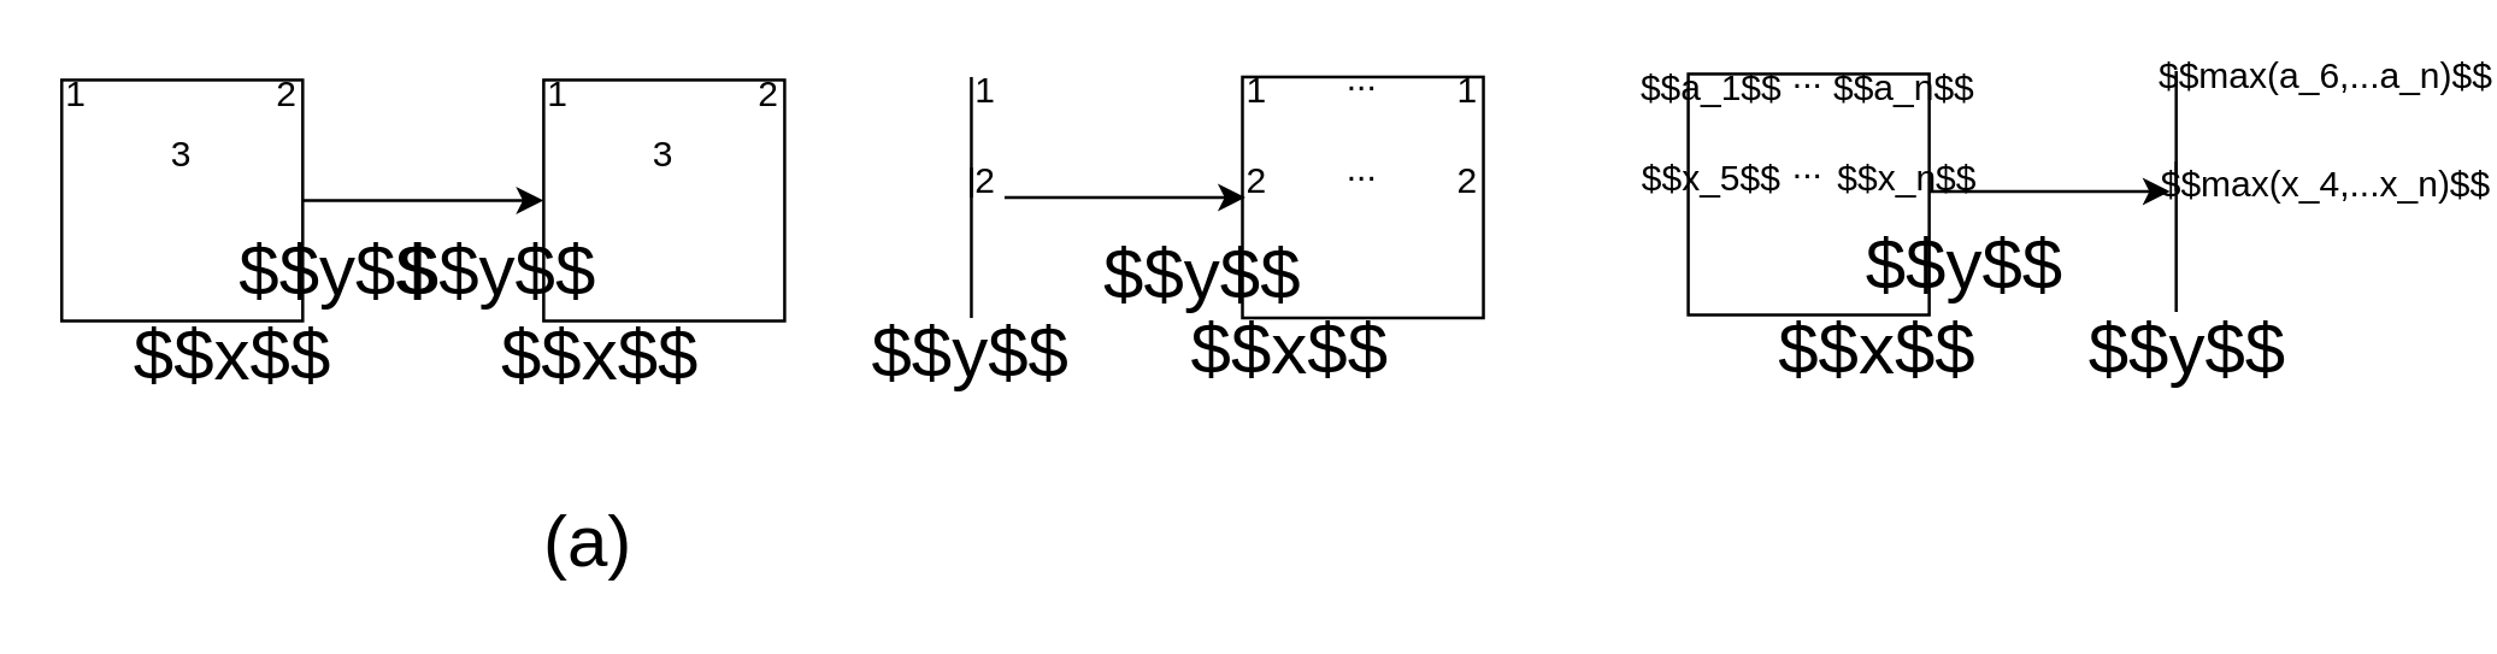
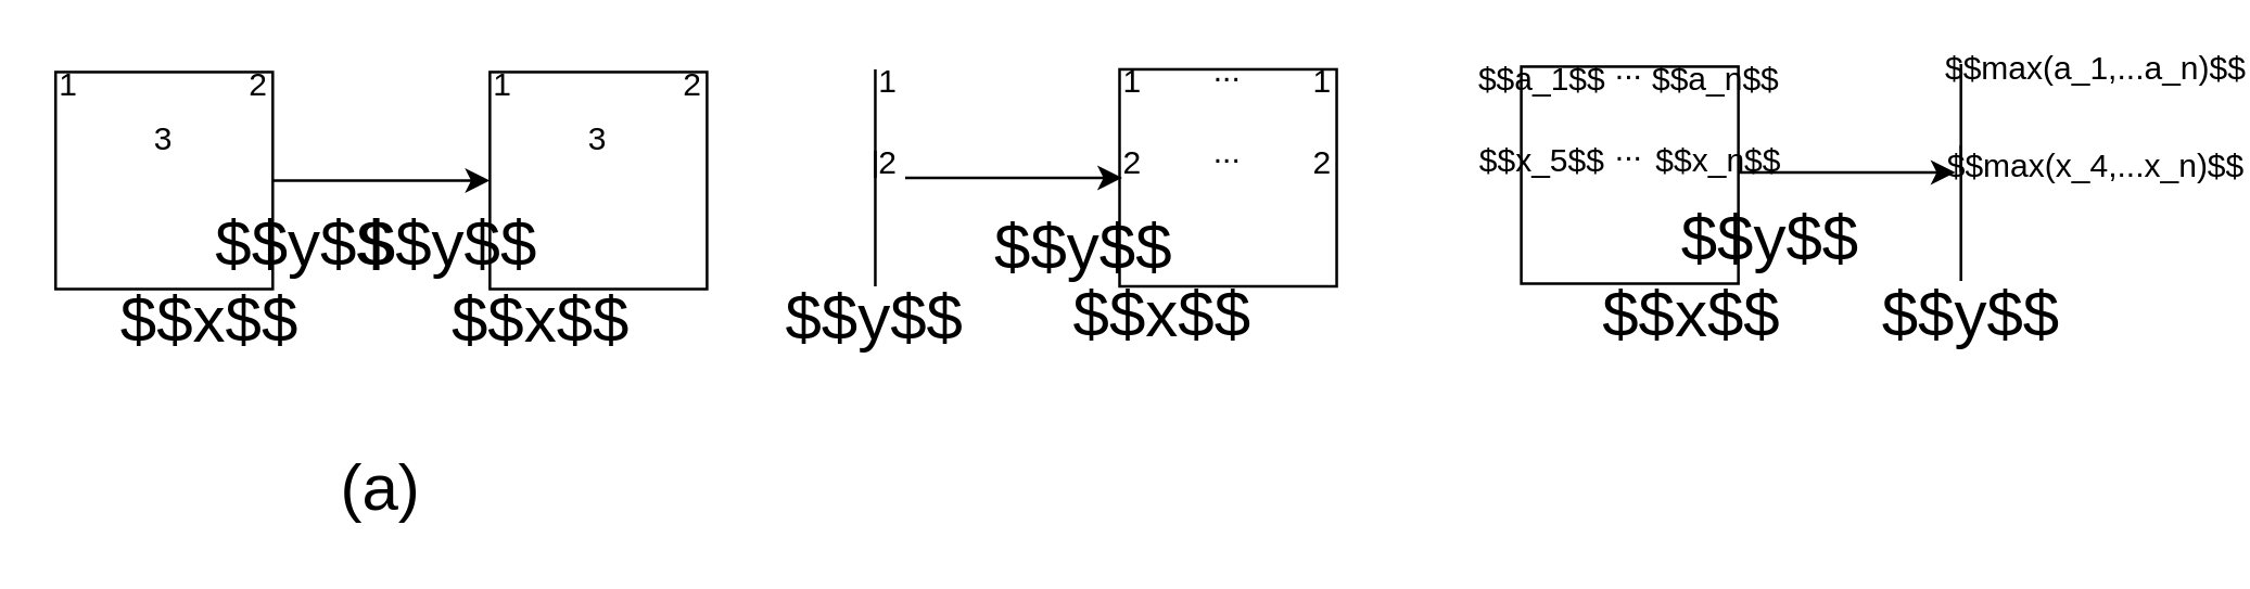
  <mxCell id="0" />
  <mxCell id="1" parent="0" />
  <mxCell id="2" value="" style="whiteSpace=wrap;html=1;aspect=fixed;" vertex="1" parent="1"><mxGeometry y="26" width="80" height="80" as="geometry" x="20" /></mxCell>
  <mxCell id="3" value="" style="whiteSpace=wrap;html=1;aspect=fixed;" vertex="1" parent="1"><mxGeometry x="180" y="26" width="80" height="80" as="geometry" /></mxCell>
  <mxCell id="4" value="1" style="text;html=1;strokeColor=none;fillColor=none;align=center;verticalAlign=middle;whiteSpace=wrap;rounded=0;" vertex="1" parent="1"><mxGeometry y="26" width="10" height="10" as="geometry" x="20" /></mxCell>
  <mxCell id="5" value="1" style="text;html=1;strokeColor=none;fillColor=none;align=center;verticalAlign=middle;whiteSpace=wrap;rounded=0;" vertex="1" parent="1"><mxGeometry x="180" y="26" width="10" height="10" as="geometry" /></mxCell>
  <mxCell id="6" value="2" style="text;html=1;strokeColor=none;fillColor=none;align=center;verticalAlign=middle;whiteSpace=wrap;rounded=0;" vertex="1" parent="1"><mxGeometry x="90" y="26" width="10" height="10" as="geometry" /></mxCell>
  <mxCell id="7" value="2" style="text;html=1;strokeColor=none;fillColor=none;align=center;verticalAlign=middle;whiteSpace=wrap;rounded=0;" vertex="1" parent="1"><mxGeometry x="250" y="26" width="10" height="10" as="geometry" /></mxCell>
  <mxCell id="8" value="" style="endArrow=classic;html=1;rounded=0;exitX=1;exitY=0.5;exitDx=0;exitDy=0;entryX=0;entryY=0.5;entryDx=0;entryDy=0;" edge="1" parent="1" source="2" target="3"><mxGeometry width="50" height="50" relative="1" as="geometry"><mxPoint x="110" y="116" as="sourcePoint" /><mxPoint x="160" y="66" as="targetPoint" /></mxGeometry></mxCell>
  <mxCell id="9" value="" style="endArrow=none;html=1;rounded=0;entryX=0;entryY=0;entryDx=0;entryDy=0;exitX=0;exitY=1;exitDx=0;exitDy=0;startArrow=none;" edge="1" parent="1" source="14"><mxGeometry width="50" height="50" relative="1" as="geometry"><mxPoint x="322" y="105" as="sourcePoint" /><mxPoint x="322" y="25" as="targetPoint" /></mxGeometry></mxCell>
  <mxCell id="10" value="1" style="text;html=1;strokeColor=none;fillColor=none;align=center;verticalAlign=middle;whiteSpace=wrap;rounded=0;" vertex="1" parent="1"><mxGeometry x="322" y="25" width="10" height="10" as="geometry" /></mxCell>
  <mxCell id="11" value="" style="whiteSpace=wrap;html=1;aspect=fixed;" vertex="1" parent="1"><mxGeometry x="412" y="25" width="80" height="80" as="geometry" /></mxCell>
  <mxCell id="12" value="1" style="text;html=1;strokeColor=none;fillColor=none;align=center;verticalAlign=middle;whiteSpace=wrap;rounded=0;" vertex="1" parent="1"><mxGeometry x="412" y="25" width="10" height="10" as="geometry" /></mxCell>
  <mxCell id="13" value="1" style="text;html=1;strokeColor=none;fillColor=none;align=center;verticalAlign=middle;whiteSpace=wrap;rounded=0;" vertex="1" parent="1"><mxGeometry x="482" y="25" width="10" height="10" as="geometry" /></mxCell>
  <mxCell id="14" value="2" style="text;html=1;strokeColor=none;fillColor=none;align=center;verticalAlign=middle;whiteSpace=wrap;rounded=0;" vertex="1" parent="1"><mxGeometry x="322" y="55" width="10" height="10" as="geometry" /></mxCell>
  <mxCell id="15" value="" style="endArrow=none;html=1;rounded=0;entryX=0;entryY=0;entryDx=0;entryDy=0;exitX=0;exitY=1;exitDx=0;exitDy=0;" edge="1" parent="1" target="14"><mxGeometry width="50" height="50" relative="1" as="geometry"><mxPoint x="322" y="105" as="sourcePoint" /><mxPoint x="322" y="25" as="targetPoint" /></mxGeometry></mxCell>
  <mxCell id="16" value="2" style="text;html=1;strokeColor=none;fillColor=none;align=center;verticalAlign=middle;whiteSpace=wrap;rounded=0;" vertex="1" parent="1"><mxGeometry x="482" y="55" width="10" height="10" as="geometry" /></mxCell>
  <mxCell id="17" value="2" style="text;html=1;strokeColor=none;fillColor=none;align=center;verticalAlign=middle;whiteSpace=wrap;rounded=0;" vertex="1" parent="1"><mxGeometry x="412" y="55" width="10" height="10" as="geometry" /></mxCell>
  <mxCell id="18" value="..." style="text;html=1;strokeColor=none;fillColor=none;align=center;verticalAlign=middle;whiteSpace=wrap;rounded=0;" vertex="1" parent="1"><mxGeometry x="427" y="21" width="50" height="10" as="geometry" /></mxCell>
  <mxCell id="19" value="..." style="text;html=1;strokeColor=none;fillColor=none;align=center;verticalAlign=middle;whiteSpace=wrap;rounded=0;" vertex="1" parent="1"><mxGeometry x="427" y="51" width="50" height="10" as="geometry" /></mxCell>
  <mxCell id="20" value="3" style="text;html=1;strokeColor=none;fillColor=none;align=center;verticalAlign=middle;whiteSpace=wrap;rounded=0;" vertex="1" parent="1"><mxGeometry x="55" y="46" width="10" height="10" as="geometry" /></mxCell>
  <mxCell id="21" value="3" style="text;html=1;strokeColor=none;fillColor=none;align=center;verticalAlign=middle;whiteSpace=wrap;rounded=0;" vertex="1" parent="1"><mxGeometry x="215" y="46" width="10" height="10" as="geometry" /></mxCell>
  <mxCell id="22" value="" style="endArrow=classic;html=1;rounded=0;exitX=1;exitY=0.5;exitDx=0;exitDy=0;entryX=0;entryY=0.5;entryDx=0;entryDy=0;" edge="1" parent="1"><mxGeometry width="50" height="50" relative="1" as="geometry"><mxPoint x="333" y="65" as="sourcePoint" /><mxPoint x="413" y="65" as="targetPoint" /></mxGeometry></mxCell>
  <mxCell id="23" value="&lt;font style=&quot;font-size: 24px&quot;&gt;$$x$$&lt;/font&gt;" style="text;html=1;strokeColor=none;fillColor=none;align=center;verticalAlign=middle;whiteSpace=wrap;rounded=0;" vertex="1" parent="1"><mxGeometry x="62" y="106" width="30" height="24" as="geometry" /></mxCell>
  <mxCell id="24" value="&lt;font style=&quot;font-size: 24px&quot;&gt;$$y$$&lt;/font&gt;" style="text;html=1;strokeColor=none;fillColor=none;align=center;verticalAlign=middle;whiteSpace=wrap;rounded=0;" vertex="1" parent="1"><mxGeometry x="97" y="78" width="30" height="24" as="geometry" /></mxCell>
  <mxCell id="25" value="&lt;font style=&quot;font-size: 24px&quot;&gt;$$x$$&lt;/font&gt;" style="text;html=1;strokeColor=none;fillColor=none;align=center;verticalAlign=middle;whiteSpace=wrap;rounded=0;" vertex="1" parent="1"><mxGeometry x="184" y="106" width="30" height="24" as="geometry" /></mxCell>
  <mxCell id="26" value="&lt;font style=&quot;font-size: 24px&quot;&gt;$$y$$&lt;/font&gt;" style="text;html=1;strokeColor=none;fillColor=none;align=center;verticalAlign=middle;whiteSpace=wrap;rounded=0;" vertex="1" parent="1"><mxGeometry x="150" y="78" width="30" height="24" as="geometry" /></mxCell>
  <mxCell id="27" value="&lt;font style=&quot;font-size: 24px&quot;&gt;$$x$$&lt;/font&gt;" style="text;html=1;strokeColor=none;fillColor=none;align=center;verticalAlign=middle;whiteSpace=wrap;rounded=0;" vertex="1" parent="1"><mxGeometry x="413" y="104" width="30" height="24" as="geometry" /></mxCell>
  <mxCell id="28" value="&lt;font style=&quot;font-size: 24px&quot;&gt;$$y$$&lt;/font&gt;" style="text;html=1;strokeColor=none;fillColor=none;align=center;verticalAlign=middle;whiteSpace=wrap;rounded=0;" vertex="1" parent="1"><mxGeometry x="384" y="79" width="30" height="24" as="geometry" /></mxCell>
  <mxCell id="29" value="&lt;font style=&quot;font-size: 24px&quot;&gt;$$y$$&lt;/font&gt;" style="text;html=1;strokeColor=none;fillColor=none;align=center;verticalAlign=middle;whiteSpace=wrap;rounded=0;" vertex="1" parent="1"><mxGeometry x="307" y="105" width="30" height="24" as="geometry" /></mxCell>
  <mxCell id="30" value="" style="whiteSpace=wrap;html=1;aspect=fixed;" vertex="1" parent="1"><mxGeometry x="560" y="24" width="80" height="80" as="geometry" /></mxCell>
  <mxCell id="31" value="$$a_1$$" style="text;html=1;strokeColor=none;fillColor=none;align=center;verticalAlign=middle;whiteSpace=wrap;rounded=0;" vertex="1" parent="1"><mxGeometry x="563" y="24" width="10" height="10" as="geometry" /></mxCell>
  <mxCell id="32" value="$$a_n$$" style="text;html=1;strokeColor=none;fillColor=none;align=center;verticalAlign=middle;whiteSpace=wrap;rounded=0;" vertex="1" parent="1"><mxGeometry x="627" y="24" width="10" height="10" as="geometry" /></mxCell>
  <mxCell id="33" value="$$x_n$$" style="text;html=1;strokeColor=none;fillColor=none;align=center;verticalAlign=middle;whiteSpace=wrap;rounded=0;" vertex="1" parent="1"><mxGeometry x="628" y="54" width="10" height="10" as="geometry" /></mxCell>
  <mxCell id="34" value="$$x_5$$" style="text;html=1;strokeColor=none;fillColor=none;align=center;verticalAlign=middle;whiteSpace=wrap;rounded=0;" vertex="1" parent="1"><mxGeometry x="563" y="54" width="10" height="10" as="geometry" /></mxCell>
  <mxCell id="35" value="..." style="text;html=1;strokeColor=none;fillColor=none;align=center;verticalAlign=middle;whiteSpace=wrap;rounded=0;" vertex="1" parent="1"><mxGeometry x="575" y="20" width="50" height="10" as="geometry" /></mxCell>
  <mxCell id="36" value="..." style="text;html=1;strokeColor=none;fillColor=none;align=center;verticalAlign=middle;whiteSpace=wrap;rounded=0;" vertex="1" parent="1"><mxGeometry x="575" y="50" width="50" height="10" as="geometry" /></mxCell>
  <mxCell id="37" value="&lt;font style=&quot;font-size: 24px&quot;&gt;$$x$$&lt;/font&gt;" style="text;html=1;strokeColor=none;fillColor=none;align=center;verticalAlign=middle;whiteSpace=wrap;rounded=0;" vertex="1" parent="1"><mxGeometry x="608" y="104" width="30" height="24" as="geometry" /></mxCell>
  <mxCell id="38" value="&lt;font style=&quot;font-size: 24px&quot;&gt;$$y$$&lt;/font&gt;" style="text;html=1;strokeColor=none;fillColor=none;align=center;verticalAlign=middle;whiteSpace=wrap;rounded=0;" vertex="1" parent="1"><mxGeometry x="637" y="76" width="30" height="24" as="geometry" /></mxCell>
  <mxCell id="39" value="" style="endArrow=none;html=1;rounded=0;entryX=0;entryY=0;entryDx=0;entryDy=0;exitX=0;exitY=1;exitDx=0;exitDy=0;startArrow=none;" edge="1" parent="1"><mxGeometry width="50" height="50" relative="1" as="geometry"><mxPoint x="722" y="63" as="sourcePoint" /><mxPoint x="722" y="23" as="targetPoint" /></mxGeometry></mxCell>
- <mxCell id="40" value="$$max(a_6,...a_n)$$" style="text;html=1;strokeColor=none;fillColor=none;align=center;verticalAlign=middle;whiteSpace=wrap;rounded=0;" vertex="1" parent="1"><mxGeometry x="742" y="20" width="60" height="10" as="geometry" /></mxCell>
+ <mxCell id="40" value="$$max(a_1,...a_n)$$" style="text;html=1;strokeColor=none;fillColor=none;align=center;verticalAlign=middle;whiteSpace=wrap;rounded=0;" vertex="1" parent="1"><mxGeometry x="742" y="20" width="60" height="10" as="geometry" /></mxCell>
  <mxCell id="41" value="" style="endArrow=none;html=1;rounded=0;entryX=0;entryY=0;entryDx=0;entryDy=0;exitX=0;exitY=1;exitDx=0;exitDy=0;" edge="1" parent="1"><mxGeometry width="50" height="50" relative="1" as="geometry"><mxPoint x="722" y="103" as="sourcePoint" /><mxPoint x="722" y="53" as="targetPoint" /></mxGeometry></mxCell>
  <mxCell id="42" value="&lt;font style=&quot;font-size: 24px&quot;&gt;$$y$$&lt;/font&gt;" style="text;html=1;strokeColor=none;fillColor=none;align=center;verticalAlign=middle;whiteSpace=wrap;rounded=0;" vertex="1" parent="1"><mxGeometry x="711" y="104" width="30" height="24" as="geometry" /></mxCell>
  <mxCell id="43" value="" style="endArrow=classic;html=1;rounded=0;exitX=1;exitY=0.5;exitDx=0;exitDy=0;entryX=0;entryY=0.5;entryDx=0;entryDy=0;" edge="1" parent="1"><mxGeometry width="50" height="50" relative="1" as="geometry"><mxPoint x="640" y="63" as="sourcePoint" /><mxPoint x="720" y="63" as="targetPoint" /></mxGeometry></mxCell>
  <mxCell id="44" value="$$max(x_4,...x_n)$$" style="text;html=1;strokeColor=none;fillColor=none;align=center;verticalAlign=middle;whiteSpace=wrap;rounded=0;" vertex="1" parent="1"><mxGeometry x="742" y="56" width="60" height="10" as="geometry" /></mxCell>
- <mxCell id="45" value="&lt;font style=&quot;font-size: 24px&quot;&gt;(a)&lt;/font&gt;" style="text;html=1;strokeColor=none;fillColor=none;align=center;verticalAlign=middle;whiteSpace=wrap;rounded=0;fontSize=18;" vertex="1" parent="1"><mxGeometry x="165" y="165" width="60" height="30" as="geometry" /></mxCell>
+ <mxCell id="45" value="&lt;font style=&quot;font-size: 24px&quot;&gt;(a)&lt;/font&gt;" style="text;html=1;strokeColor=none;fillColor=none;align=center;verticalAlign=middle;whiteSpace=wrap;rounded=0;fontSize=18;" vertex="1" parent="1"><mxGeometry x="110" y="165" width="60" height="30" as="geometry" /></mxCell>
